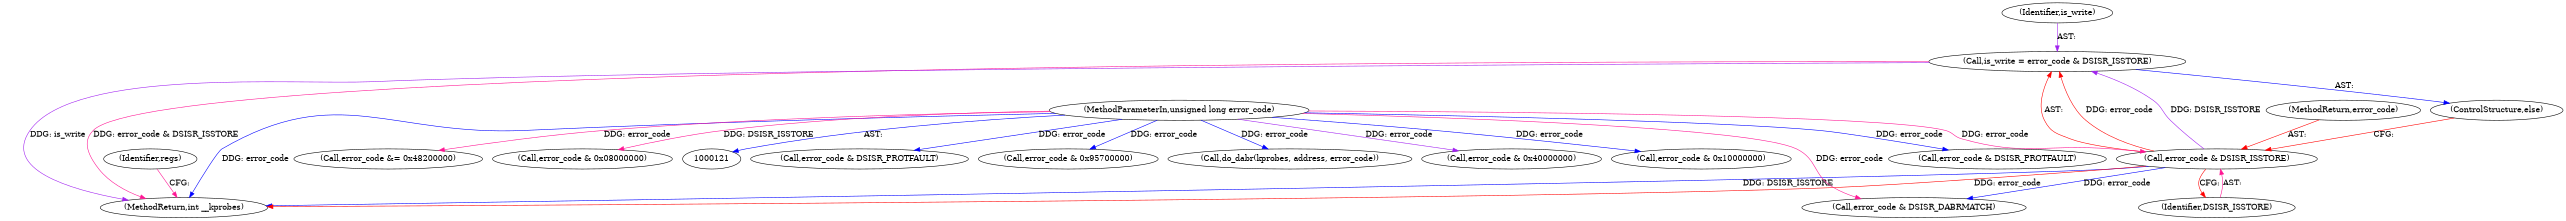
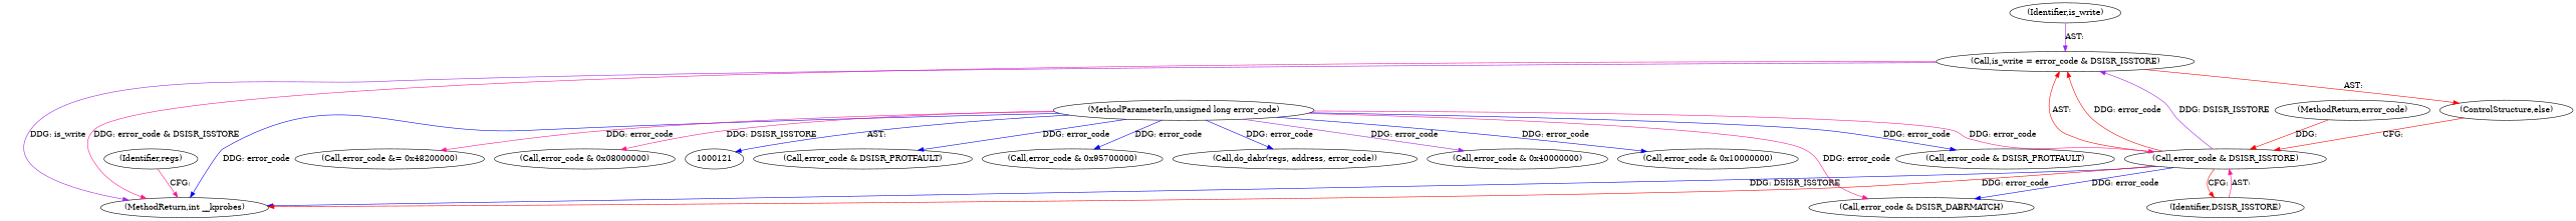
  digraph {
    edge [color=blue]
    n1 [label="(Call,is_write = error_code & DSISR_ISSTORE)"]
    n2 [label="(ControlStructure,else)"]
    n3 [label="(MethodReturn,int __kprobes)"]
    n4 [label="(Call,error_code & DSISR_ISSTORE)"]
    n5 [label="(Identifier,DSISR_ISSTORE)"]
    n6 [label="(Call,error_code & DSISR_DABRMATCH)"]
    n7 [label="(MethodParameterIn,unsigned long error_code)"]
    n8 [label="(Call,error_code & DSISR_PROTFAULT)"]
    n9 [label="(Call,error_code & 0x95700000)"]
-   n10 [label="(Call,do_dabr(kprobes, address, error_code))"]
+   n10 [label="(Call,do_dabr(regs, address, error_code))"]
    n11 [label="(Call,error_code & 0x40000000)"]
    n12 [label="(Call,error_code & 0x10000000)"]
    n13 [label="(Call,error_code & DSISR_PROTFAULT)"]
    n14 [label="(Call,error_code &= 0x48200000)"]
    n15 [label="(Call,error_code & 0x08000000)"]
    1000121
    n17 [label="(Identifier,regs)"]
    n18 [label="(Identifier,is_write)"]
    n19 [label="(MethodReturn,error_code)"]
-   n1 -> n2 [label="AST: "]
+   n1 -> n2 [color=red label="AST: "]
    n1 -> n3 [color=deeppink label="DDG: error_code & DSISR_ISSTORE"]
    n1 -> n3 [color=purple label="DDG: is_write"]
    n2 -> n4 [color=red label="CFG: "]
    n4 -> n1 [color=red label="AST: "]
    n4 -> n1 [color=red label="DDG: error_code"]
    n4 -> n1 [color=purple label="DDG: DSISR_ISSTORE"]
    n4 -> n3 [label="DDG: DSISR_ISSTORE"]
    n4 -> n3 [color=red label="DDG: error_code"]
    n4 -> n5 [color=red label="CFG: "]
    n4 -> n6 [label="DDG: error_code"]
    n5 -> n4 [color=deeppink label="AST: "]
    n7 -> n3 [label="DDG: error_code"]
    n7 -> n4 [color=deeppink label="DDG: error_code"]
    n7 -> n6 [color=deeppink label="DDG: error_code"]
    n7 -> n8 [label="DDG: error_code"]
    n7 -> n9 [label="DDG: error_code"]
    n7 -> n10 [label="DDG: error_code"]
    n7 -> n11 [color=purple label="DDG: error_code"]
    n7 -> n12 [label="DDG: error_code"]
    n7 -> n13 [label="DDG: error_code"]
    n7 -> n14 [color=deeppink label="DDG: error_code"]
    n7 -> n15 [color=deeppink label="DDG: DSISR_ISSTORE"]
    n7 -> 1000121 [label="AST: "]
    n17 -> n3 [color=deeppink label="CFG: "]
    n18 -> n1 [color=purple label="AST: "]
-   n19 -> n4 [color=red label="AST: "]
+   n19 -> n4 [color=red label="DDG: "]
  }
